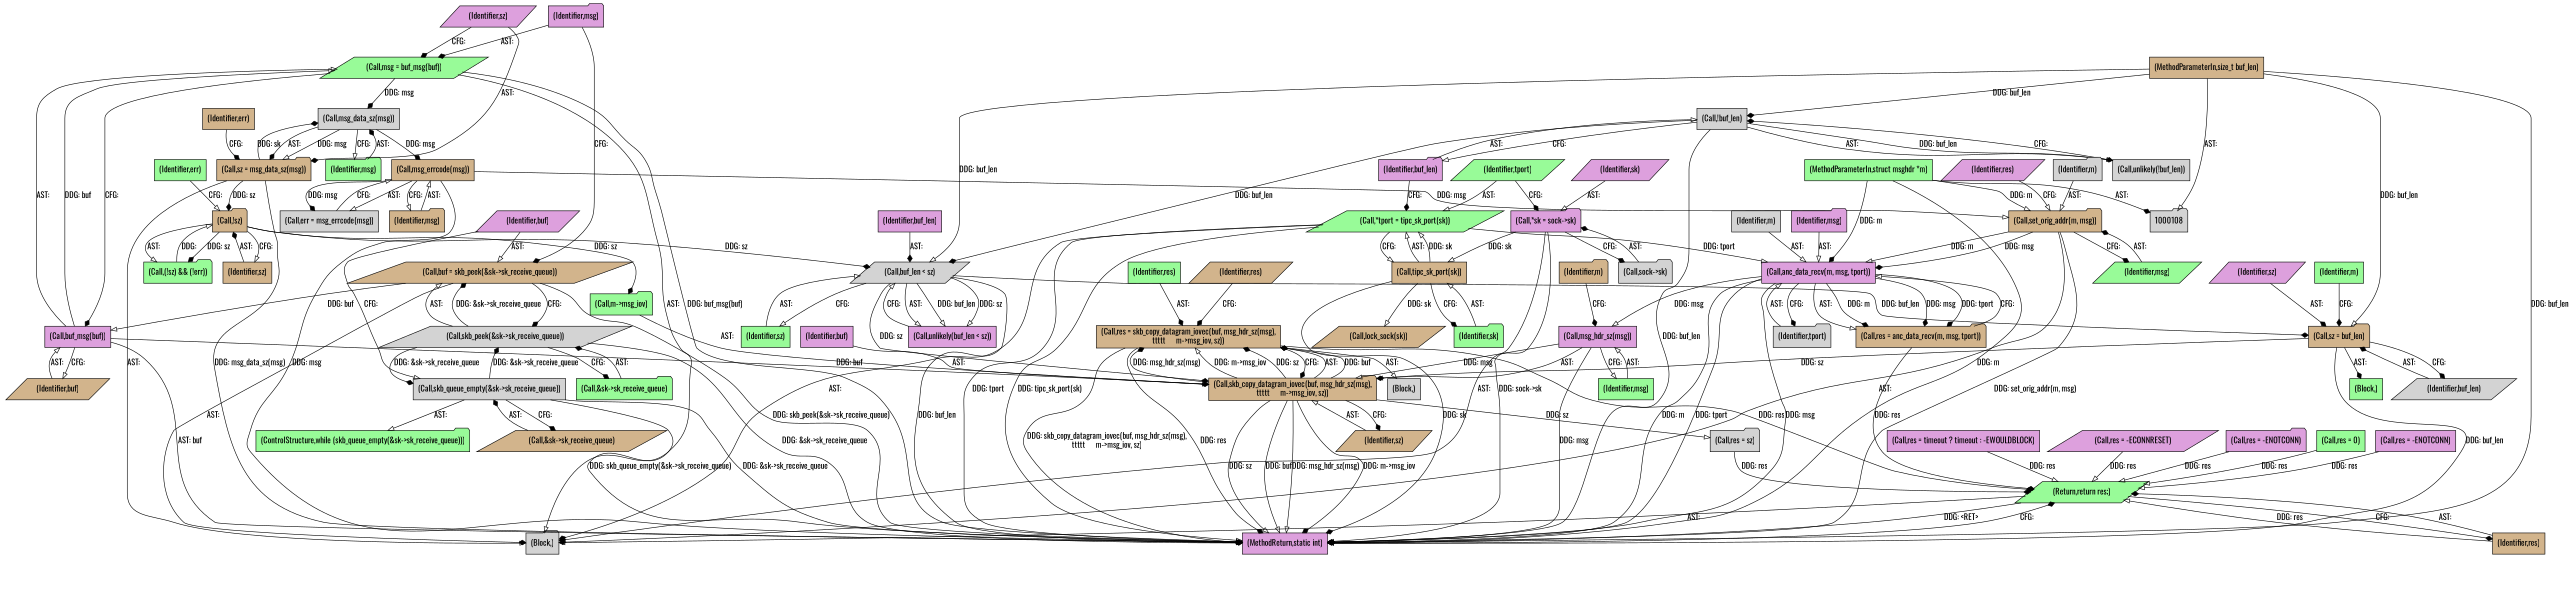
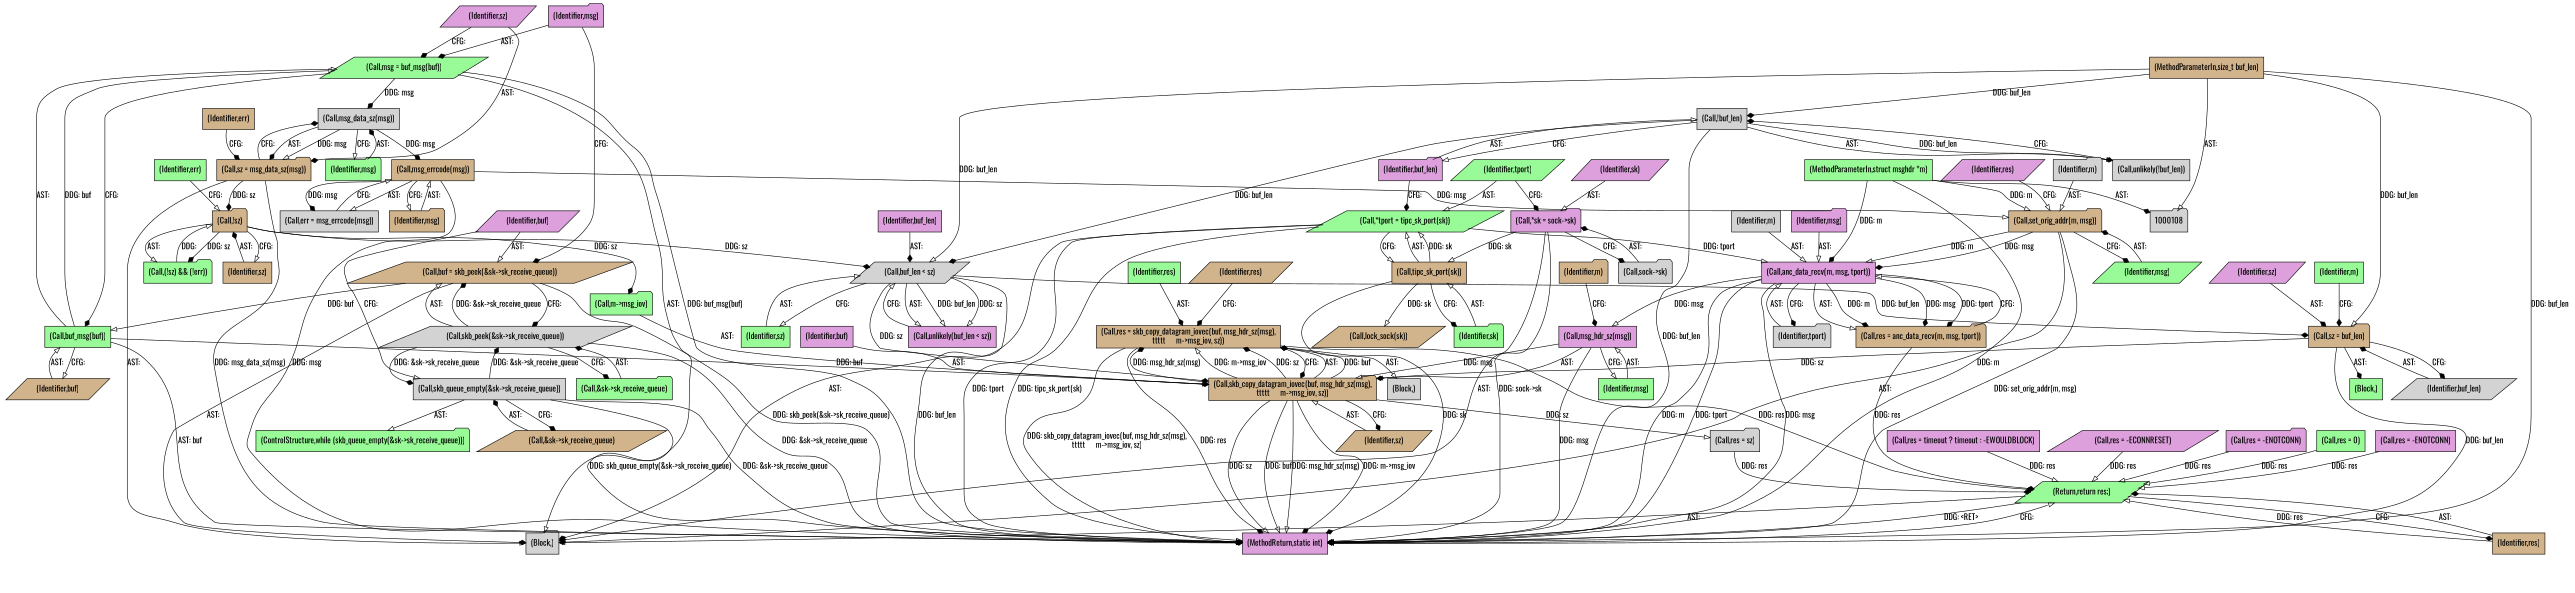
  digraph {
    fontname=Oswald
    node [fillcolor=tan fontname=Oswald shape=box style=filled]
    edge [arrowhead=diamond fontname=Oswald]
    n1 [label="(Call,res = skb_copy_datagram_iovec(buf, msg_hdr_sz(msg),\n\t\t\t\t\t      m->msg_iov, sz))"]
    n2 [label="(Call,skb_copy_datagram_iovec(buf, msg_hdr_sz(msg),\n\t\t\t\t\t      m->msg_iov, sz))" shape=folder]
    n3 [fillcolor=palegreen label="(Return,return res;)" shape=parallelogram]
    n4 [fillcolor=lightgrey label="(Block,)"]
    n5 [fillcolor=plum label="(MethodReturn,static int)"]
    n6 [label="(Identifier,sz)" shape=parallelogram]
    n7 [fillcolor=lightgrey label="(Call,res = sz)" shape=folder]
    n8 [fillcolor=lightgrey label="(Block,)" shape=folder]
    n9 [label="(Identifier,res)"]
-   n10 [fillcolor=plum label="(Call,buf_msg(buf))"]
+   n10 [fillcolor=palegreen label="(Call,buf_msg(buf))"]
    n11 [fillcolor=palegreen label="(Call,msg = buf_msg(buf))" shape=parallelogram]
    n12 [label="(Identifier,buf)" shape=parallelogram]
    n13 [fillcolor=lightgrey label="(Call,msg_data_sz(msg))"]
    n14 [label="(Call,buf = skb_peek(&sk->sk_receive_queue))" shape=parallelogram]
    n15 [fillcolor=lightgrey label="(Call,skb_peek(&sk->sk_receive_queue))" shape=parallelogram]
    n16 [fillcolor=lightgrey label="(Call,skb_queue_empty(&sk->sk_receive_queue))"]
    n17 [fillcolor=palegreen label="(Call,&sk->sk_receive_queue)" shape=folder]
    n18 [label="(Call,&sk->sk_receive_queue)" shape=parallelogram]
    n19 [fillcolor=palegreen label="(ControlStructure,while (skb_queue_empty(&sk->sk_receive_queue)))" shape=folder]
    n20 [fillcolor=plum label="(Call,msg_hdr_sz(msg))"]
    n21 [fillcolor=palegreen label="(Identifier,msg)"]
    n22 [fillcolor=plum label="(Call,anc_data_recv(m, msg, tport))"]
    n23 [label="(Call,res = anc_data_recv(m, msg, tport))" shape=folder]
    n24 [fillcolor=lightgrey label="(Identifier,tport)" shape=folder]
    n25 [label="(Call,set_orig_addr(m, msg))" shape=folder]
    n26 [fillcolor=palegreen label="(Identifier,msg)" shape=parallelogram]
    n27 [fillcolor=palegreen label="(MethodParameterIn,struct msghdr *m)"]
    1000108 [fillcolor=lightgrey shape=folder]
    n29 [label="(Call,msg_errcode(msg))"]
    n30 [label="(Identifier,msg)" shape=folder]
    n31 [fillcolor=lightgrey label="(Call,err = msg_errcode(msg))"]
    n32 [label="(Call,sz = msg_data_sz(msg))" shape=folder]
    n33 [fillcolor=palegreen label="(Identifier,msg)" shape=folder]
    n34 [label="(Call,!sz)" shape=folder]
    n35 [fillcolor=palegreen label="(Call,*tport = tipc_sk_port(sk))" shape=parallelogram]
    n36 [label="(Call,tipc_sk_port(sk))"]
    n37 [fillcolor=palegreen label="(Identifier,sk)" shape=folder]
    n38 [label="(Call,lock_sock(sk))" shape=parallelogram]
    n39 [fillcolor=plum label="(Call,*sk = sock->sk)" shape=folder]
    n40 [fillcolor=lightgrey label="(Call,sock->sk)" shape=folder]
    n41 [label="(Call,sz = buf_len)" shape=folder]
    n42 [fillcolor=palegreen label="(Block,)"]
    n43 [fillcolor=lightgrey label="(Identifier,buf_len)" shape=parallelogram]
    n44 [fillcolor=lightgrey label="(Call,buf_len < sz)" shape=parallelogram]
    n45 [fillcolor=plum label="(Call,unlikely(buf_len < sz))"]
    n46 [fillcolor=palegreen label="(Identifier,sz)"]
    n47 [fillcolor=lightgrey label="(Call,!buf_len)"]
    n48 [fillcolor=lightgrey label="(Call,unlikely(!buf_len))"]
    n49 [fillcolor=plum label="(Identifier,buf_len)" shape=folder]
    n50 [label="(MethodParameterIn,size_t buf_len)"]
    n51 [fillcolor=palegreen label="(Call,(!sz) && (!err))" shape=folder]
    n52 [label="(Identifier,sz)"]
    n53 [fillcolor=palegreen label="(Call,m->msg_iov)" shape=folder]
    n54 [fillcolor=plum label="(Identifier,buf_len)"]
    n55 [fillcolor=palegreen label="(Identifier,res)"]
    n56 [label="(Identifier,res)" shape=parallelogram]
    n57 [fillcolor=palegreen label="(Identifier,tport)" shape=parallelogram]
    n58 [fillcolor=plum label="(Call,res = timeout ? timeout : -EWOULDBLOCK)"]
    n59 [fillcolor=plum label="(Identifier,buf)"]
    n60 [fillcolor=plum label="(Identifier,res)" shape=parallelogram]
    n61 [fillcolor=plum label="(Identifier,sz)" shape=parallelogram]
    n62 [fillcolor=plum label="(Identifier,sz)" shape=parallelogram]
    n63 [fillcolor=plum label="(Identifier,sk)" shape=parallelogram]
    n64 [fillcolor=plum label="(Call,res = -ECONNRESET)" shape=parallelogram]
    n65 [fillcolor=plum label="(Call,res = -ENOTCONN)" shape=folder]
    n66 [label="(Identifier,m)" shape=folder]
    n67 [fillcolor=lightgrey label="(Identifier,m)"]
    n68 [fillcolor=plum label="(Identifier,msg)" shape=folder]
    n69 [fillcolor=lightgrey label="(Identifier,m)" shape=folder]
    n70 [fillcolor=palegreen label="(Identifier,err)"]
    n71 [fillcolor=palegreen label="(Call,res = 0)"]
    n72 [fillcolor=plum label="(Call,res = -ENOTCONN)"]
    n73 [fillcolor=plum label="(Identifier,msg)" shape=folder]
    n74 [label="(Identifier,err)"]
    n75 [fillcolor=plum label="(Identifier,buf)" shape=parallelogram]
    n76 [fillcolor=palegreen label="(Identifier,m)"]
    n1 -> n2 [label="CFG: "]
    n1 -> n3 [label="DDG: res"]
    n1 -> n4 [arrowhead=onormal label="AST: "]
    n1 -> n5 [arrowhead=onormal label="DDG: skb_copy_datagram_iovec(buf, msg_hdr_sz(msg),\n\t\t\t\t\t      m->msg_iov, sz)"]
    n1 -> n5 [label="DDG: res"]
    n2 -> n1 [label="AST: "]
    n2 -> n1 [label="DDG: buf"]
    n2 -> n1 [label="DDG: msg_hdr_sz(msg)"]
    n2 -> n1 [arrowhead=onormal label="DDG: m->msg_iov"]
    n2 -> n1 [label="DDG: sz"]
    n2 -> n5 [arrowhead=onormal label="DDG: sz"]
    n2 -> n5 [arrowhead=onormal label="DDG: buf"]
    n2 -> n5 [arrowhead=onormal label="DDG: msg_hdr_sz(msg)"]
    n2 -> n5 [label="DDG: m->msg_iov"]
    n2 -> n6 [label="CFG: "]
    n2 -> n7 [arrowhead=onormal label="DDG: sz"]
    n3 -> n5 [label="DDG: <RET>"]
    n3 -> n8 [arrowhead=onormal label="AST: "]
    n3 -> n9 [label="CFG: "]
-   n5 -> n3 [label="CFG: "]
+   n5 -> n3 [arrowhead=onormal label="CFG: "]
    n6 -> n2 [arrowhead=onormal label="AST: "]
    n7 -> n3 [label="DDG: res"]
    n9 -> n3 [label="AST: "]
    n9 -> n3 [arrowhead=onormal label="DDG: res"]
    n10 -> n2 [arrowhead=onormal label="DDG: buf"]
    n10 -> n5 [label="AST: buf"]
    n10 -> n11 [arrowhead=onormal label="AST: "]
    n10 -> n11 [arrowhead=onormal label="DDG: buf"]
    n10 -> n12 [arrowhead=onormal label="CFG: "]
    n11 -> n5 [arrowhead=onormal label="DDG: buf_msg(buf)"]
    n11 -> n8 [arrowhead=onormal label="AST: "]
    n11 -> n10 [label="CFG: "]
    n11 -> n13 [label="DDG: msg"]
    n12 -> n10 [arrowhead=onormal label="AST: "]
    n13 -> n29 [label="DDG: msg"]
    n13 -> n32 [label="AST: "]
    n13 -> n32 [arrowhead=onormal label="DDG: msg"]
    n13 -> n33 [arrowhead=onormal label="CFG: "]
    n14 -> n5 [arrowhead=onormal label="DDG: skb_peek(&sk->sk_receive_queue)"]
    n14 -> n8 [label="AST: "]
    n14 -> n10 [arrowhead=onormal label="DDG: buf"]
    n14 -> n15 [label="CFG: "]
    n15 -> n5 [label="DDG: &sk->sk_receive_queue"]
    n15 -> n14 [arrowhead=onormal label="AST: "]
    n15 -> n14 [label="DDG: &sk->sk_receive_queue"]
    n15 -> n16 [label="DDG: &sk->sk_receive_queue"]
    n15 -> n17 [label="CFG: "]
    n16 -> n5 [label="DDG: &sk->sk_receive_queue"]
    n16 -> n5 [label="DDG: skb_queue_empty(&sk->sk_receive_queue)"]
    n16 -> n15 [label="DDG: &sk->sk_receive_queue"]
    n16 -> n18 [label="CFG: "]
    n16 -> n19 [arrowhead=onormal label="AST: "]
    n17 -> n15 [label="AST: "]
    n18 -> n16 [label="AST: "]
    n20 -> n2 [label="AST: "]
    n20 -> n2 [arrowhead=onormal label="DDG: msg"]
    n20 -> n5 [label="DDG: msg"]
    n20 -> n21 [arrowhead=onormal label="CFG: "]
    n21 -> n20 [arrowhead=onormal label="AST: "]
    n22 -> n5 [label="DDG: m"]
    n22 -> n5 [label="DDG: tport"]
    n22 -> n5 [arrowhead=onormal label="DDG: msg"]
    n22 -> n20 [arrowhead=onormal label="DDG: msg"]
    n22 -> n23 [arrowhead=onormal label="AST: "]
    n22 -> n23 [label="DDG: m"]
    n22 -> n23 [label="DDG: msg"]
    n22 -> n23 [label="DDG: tport"]
    n22 -> n24 [label="CFG: "]
    n23 -> n3 [label="DDG: res"]
    n23 -> n22 [arrowhead=onormal label="CFG: "]
    n24 -> n22 [arrowhead=onormal label="AST: "]
    n25 -> n5 [label="DDG: set_orig_addr(m, msg)"]
    n25 -> n8 [label="AST: "]
    n25 -> n22 [arrowhead=onormal label="DDG: m"]
    n25 -> n22 [label="DDG: msg"]
    n25 -> n26 [label="CFG: "]
    n26 -> n25 [label="AST: "]
    n27 -> n5 [arrowhead=onormal label="DDG: m"]
    n27 -> n22 [label="DDG: m"]
    n27 -> n25 [arrowhead=onormal label="DDG: m"]
    n27 -> 1000108 [label="AST: "]
    n29 -> n5 [label="DDG: msg"]
    n29 -> n25 [arrowhead=onormal label="DDG: msg"]
    n29 -> n30 [arrowhead=onormal label="CFG: "]
    n29 -> n31 [arrowhead=onormal label="AST: "]
    n29 -> n31 [label="DDG: msg"]
    n30 -> n29 [arrowhead=onormal label="AST: "]
    n31 -> n29 [arrowhead=onormal label="CFG: "]
    n32 -> n5 [arrowhead=onormal label="DDG: msg_data_sz(msg)"]
    n32 -> n8 [arrowhead=onormal label="AST: "]
-   n32 -> n13 [label="DDG: sk"]
+   n32 -> n13 [label="CFG: "]
    n32 -> n34 [label="DDG: sz"]
    n33 -> n13 [label="AST: "]
    n34 -> n44 [label="DDG: sz"]
    n34 -> n51 [arrowhead=onormal label="AST: "]
    n34 -> n51 [label="DDG: sz"]
    n34 -> n52 [arrowhead=onormal label="CFG: "]
    n34 -> n53 [label="DDG: sz"]
    n35 -> n5 [arrowhead=onormal label="DDG: tport"]
    n35 -> n5 [arrowhead=onormal label="DDG: tipc_sk_port(sk)"]
    n35 -> n8 [label="AST: "]
    n35 -> n22 [arrowhead=onormal label="DDG: tport"]
    n35 -> n36 [arrowhead=onormal label="CFG: "]
    n36 -> n5 [label="DDG: sk"]
    n36 -> n35 [arrowhead=onormal label="AST: "]
    n36 -> n35 [arrowhead=onormal label="DDG: sk"]
    n36 -> n37 [label="CFG: "]
    n36 -> n38 [arrowhead=onormal label="DDG: sk"]
    n37 -> n36 [arrowhead=onormal label="AST: "]
    n39 -> n5 [arrowhead=onormal label="DDG: sock->sk"]
    n39 -> n8 [label="AST: "]
    n39 -> n36 [arrowhead=onormal label="DDG: sk"]
    n39 -> n40 [label="CFG: "]
    n40 -> n39 [label="AST: "]
    n41 -> n2 [arrowhead=onormal label="DDG: sz"]
    n41 -> n5 [arrowhead=onormal label="DDG: buf_len"]
    n41 -> n42 [label="AST: "]
    n41 -> n43 [label="CFG: "]
    n43 -> n41 [label="AST: "]
    n44 -> n2 [label="DDG: sz"]
    n44 -> n5 [arrowhead=onormal label="DDG: buf_len"]
    n44 -> n41 [label="DDG: buf_len"]
    n44 -> n45 [arrowhead=onormal label="AST: "]
    n44 -> n45 [arrowhead=onormal label="DDG: buf_len"]
    n44 -> n45 [arrowhead=onormal label="DDG: sz"]
    n44 -> n46 [arrowhead=onormal label="CFG: "]
    n45 -> n44 [arrowhead=onormal label="CFG: "]
    n46 -> n44 [arrowhead=onormal label="AST: "]
    n47 -> n5 [label="DDG: buf_len"]
    n47 -> n44 [label="DDG: buf_len"]
    n47 -> n48 [label="AST: "]
    n47 -> n48 [arrowhead=onormal label="DDG: buf_len"]
    n47 -> n49 [arrowhead=onormal label="CFG: "]
    n48 -> n47 [label="CFG: "]
    n49 -> n35 [label="CFG: "]
    n49 -> n47 [arrowhead=onormal label="AST: "]
    n50 -> n5 [label="DDG: buf_len"]
    n50 -> 1000108 [arrowhead=onormal label="AST: "]
    n50 -> n41 [arrowhead=onormal label="DDG: buf_len"]
    n50 -> n44 [arrowhead=onormal label="DDG: buf_len"]
    n50 -> n47 [label="DDG: buf_len"]
    n51 -> n34 [arrowhead=onormal label="DDG: "]
    n52 -> n34 [label="AST: "]
    n53 -> n2 [arrowhead=onormal label="AST: "]
    n54 -> n44 [label="AST: "]
    n55 -> n1 [label="AST: "]
    n56 -> n1 [label="CFG: "]
    n57 -> n35 [arrowhead=onormal label="AST: "]
    n57 -> n39 [label="CFG: "]
    n58 -> n3 [arrowhead=onormal label="DDG: res"]
    n59 -> n2 [label="AST: "]
    n60 -> n25 [arrowhead=onormal label="CFG: "]
    n61 -> n11 [label="CFG: "]
    n61 -> n32 [label="AST: "]
    n62 -> n41 [label="AST: "]
    n63 -> n39 [arrowhead=onormal label="AST: "]
    n64 -> n3 [arrowhead=onormal label="DDG: res"]
    n65 -> n3 [arrowhead=onormal label="DDG: res"]
    n66 -> n20 [label="CFG: "]
    n67 -> n22 [arrowhead=onormal label="AST: "]
    n68 -> n11 [label="AST: "]
    n68 -> n14 [label="CFG: "]
    n69 -> n25 [arrowhead=onormal label="AST: "]
    n70 -> n34 [arrowhead=onormal label="CFG: "]
    n71 -> n3 [arrowhead=onormal label="DDG: res"]
    n72 -> n3 [arrowhead=onormal label="DDG: res"]
    n73 -> n22 [arrowhead=onormal label="AST: "]
    n74 -> n32 [label="CFG: "]
    n75 -> n14 [arrowhead=onormal label="AST: "]
    n75 -> n16 [arrowhead=onormal label="CFG: "]
    n76 -> n41 [label="CFG: "]
  }
